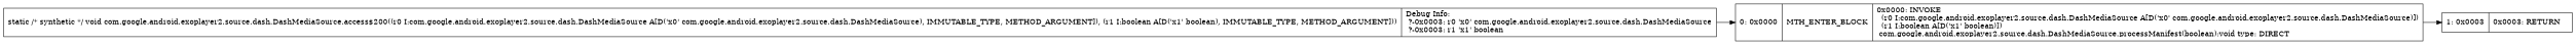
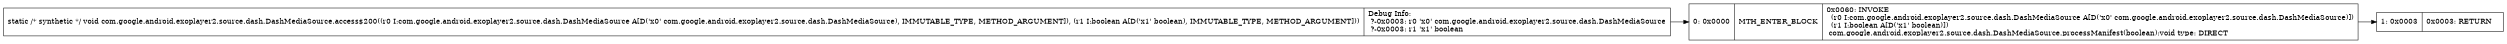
  digraph {
    rankdir=LR
    node [shape=record]
-   n1 [label="{0\:\ 0x0000|MTH_ENTER_BLOCK\l|0x0000: INVOKE  \l  (r0 I:com.google.android.exoplayer2.source.dash.DashMediaSource A[D('x0' com.google.android.exoplayer2.source.dash.DashMediaSource)])\l  (r1 I:boolean A[D('x1' boolean)])\l com.google.android.exoplayer2.source.dash.DashMediaSource.processManifest(boolean):void type: DIRECT \l}"]
+   n1 [label="{0\:\ 0x0000|MTH_ENTER_BLOCK\l|0x0060: INVOKE  \l  (r0 I:com.google.android.exoplayer2.source.dash.DashMediaSource A[D('x0' com.google.android.exoplayer2.source.dash.DashMediaSource)])\l  (r1 I:boolean A[D('x1' boolean)])\l com.google.android.exoplayer2.source.dash.DashMediaSource.processManifest(boolean):void type: DIRECT \l}"]
    n2 [label="{1\:\ 0x0003|0x0003: RETURN   \l}"]
    n3 [label="{static \/* synthetic *\/ void com.google.android.exoplayer2.source.dash.DashMediaSource.access$200((r0 I:com.google.android.exoplayer2.source.dash.DashMediaSource A[D('x0' com.google.android.exoplayer2.source.dash.DashMediaSource), IMMUTABLE_TYPE, METHOD_ARGUMENT]), (r1 I:boolean A[D('x1' boolean), IMMUTABLE_TYPE, METHOD_ARGUMENT]))  | Debug Info:\l  ?\-0x0003: r0 'x0' com.google.android.exoplayer2.source.dash.DashMediaSource\l  ?\-0x0003: r1 'x1' boolean\l}"]
    n1 -> n2
    n3 -> n1
  }
